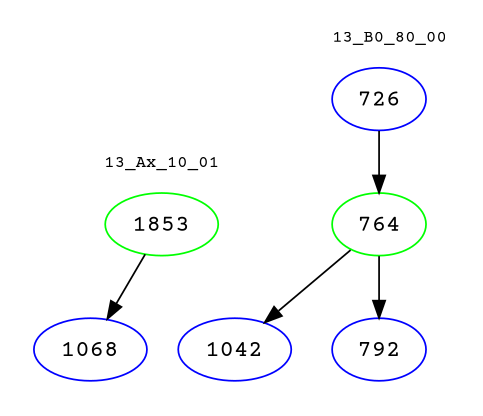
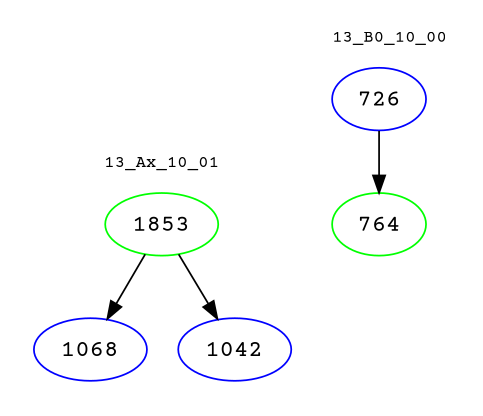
  digraph {
    fontname="Courier Prime"
    node [color=blue fontname="Courier Prime"]
    edge [color=black fontname="Courier Prime"]
    n1 [color=green label=1853]
    n2 [label=1042]
    n3 [label=1068]
    n4 [color=green label=764]
    n5 [label=726]
-   n6 [label=792]
    subgraph cluster_1 {
      color=white
      fontsize=10
      label="13_Ax_10_01"
      n1
      n2
      n3
    }
    subgraph cluster_2 {
      color=white
      fontsize=10
-     label="13_B0_80_00"
+     label="13_B0_10_00"
      n4
      n5
-     n6
    }
-   n4 -> n2
+   n1 -> n2
    n1 -> n3
-   n4 -> n6
    n5 -> n4
  }
